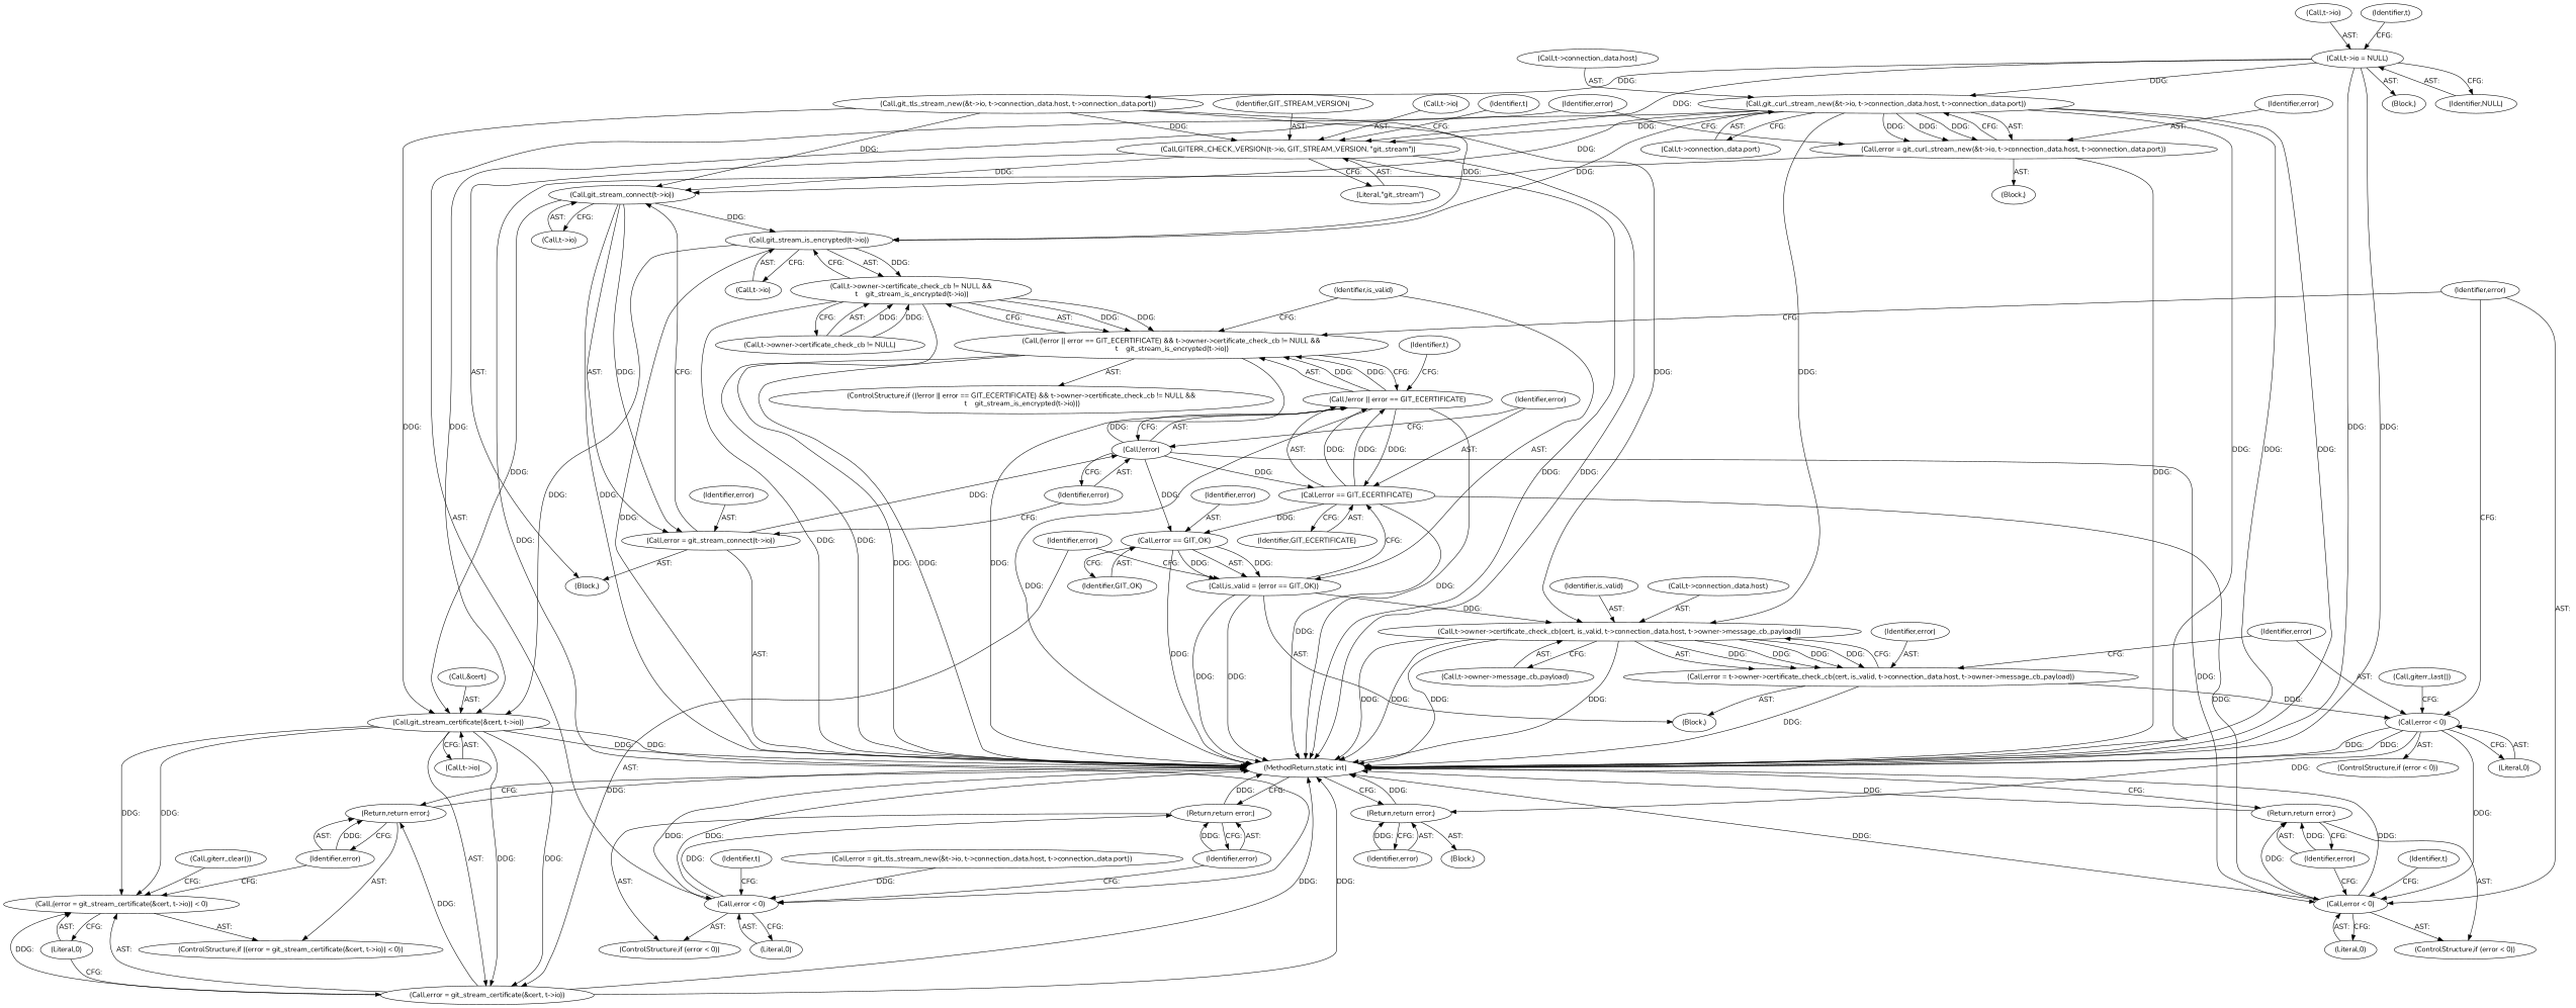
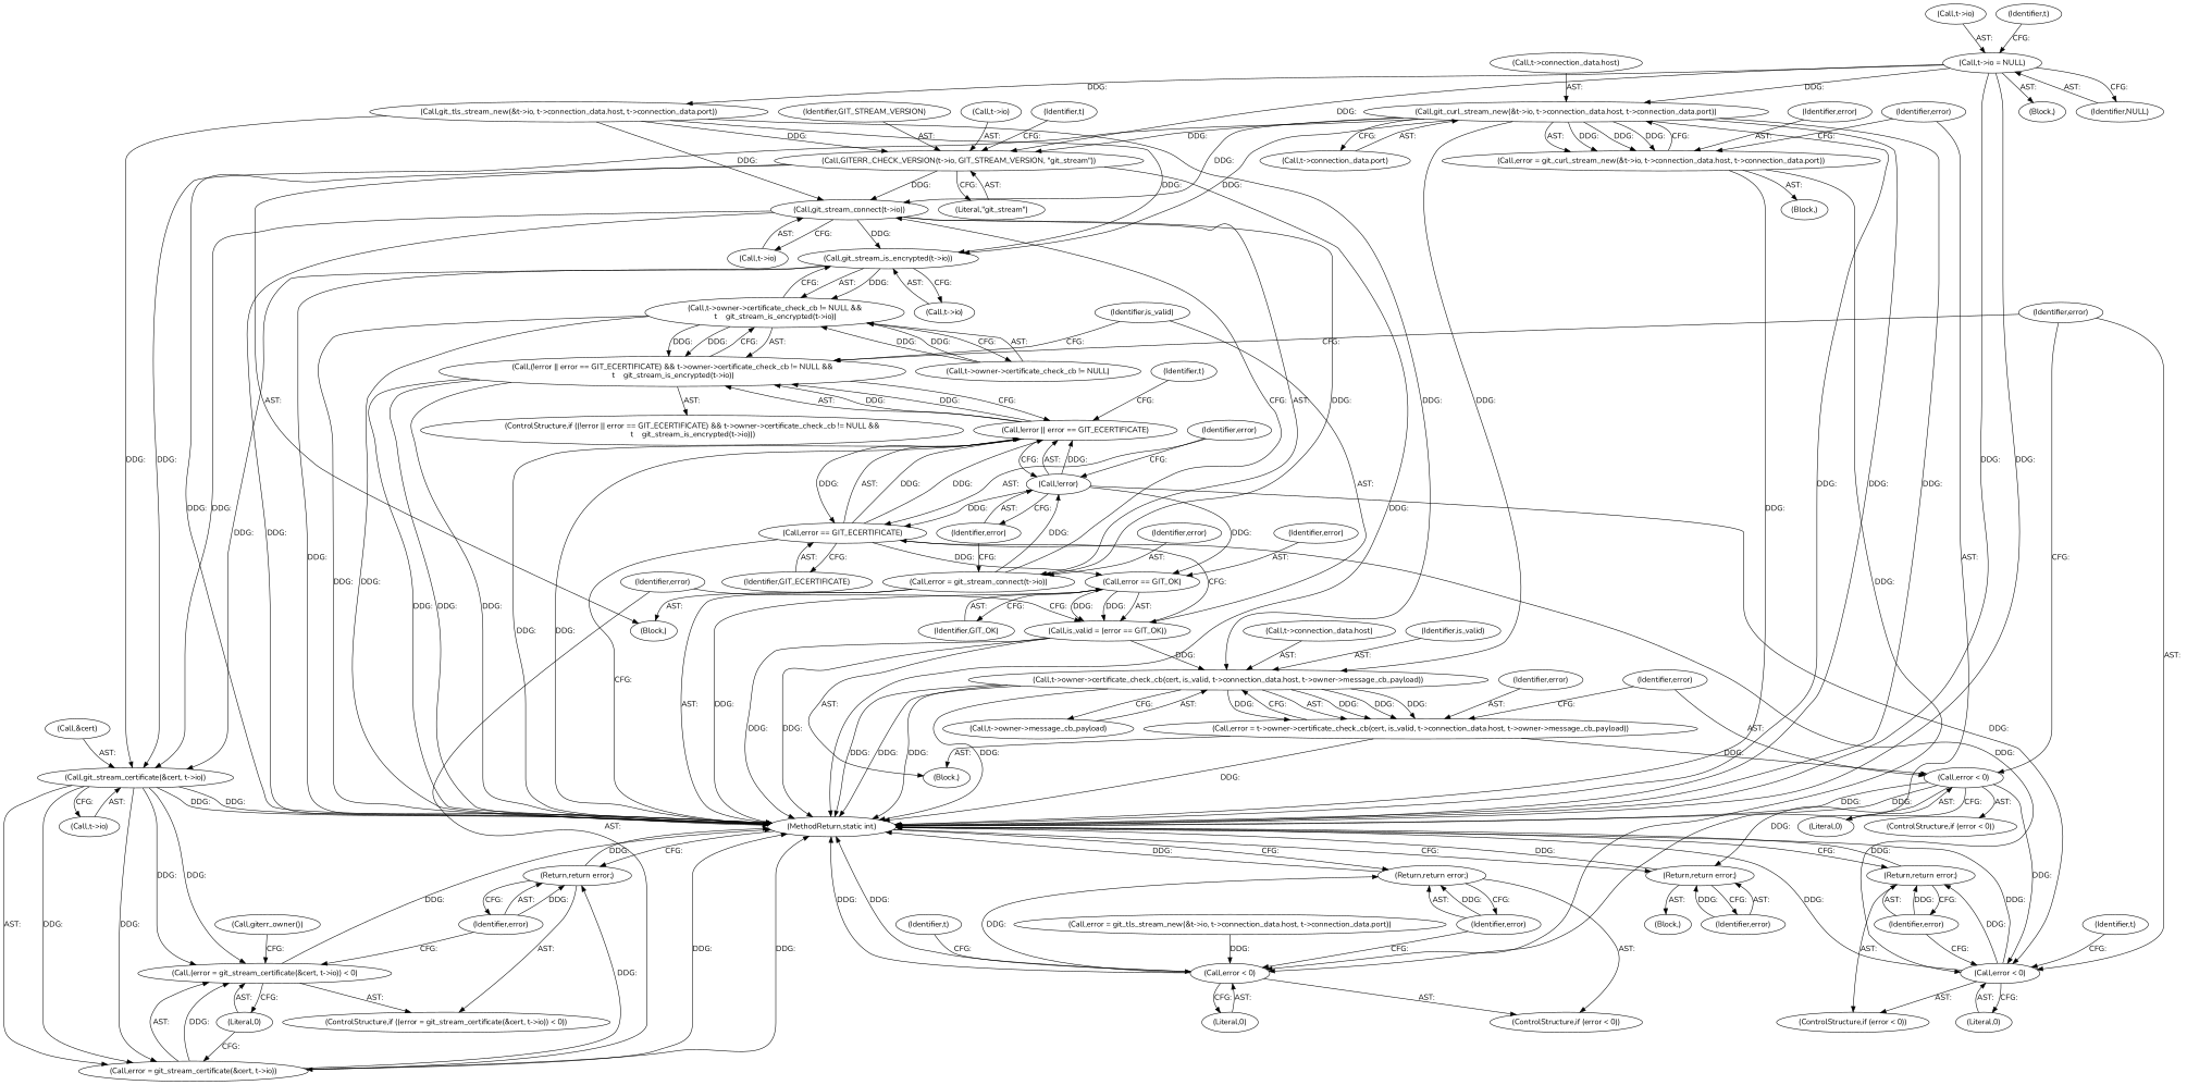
  digraph {
    fontname=Nunito
    node [fontname=Nunito]
    edge [fontname=Nunito]
    n1 [label="(Call,git_curl_stream_new(&t->io, t->connection_data.host, t->connection_data.port))"]
    n2 [label="(Call,error = git_curl_stream_new(&t->io, t->connection_data.host, t->connection_data.port))"]
    n3 [label="(Call,GITERR_CHECK_VERSION(t->io, GIT_STREAM_VERSION, \"git_stream\"))"]
    n4 [label="(Call,git_stream_connect(t->io))"]
    n5 [label="(Call,t->owner->certificate_check_cb(cert, is_valid, t->connection_data.host, t->owner->message_cb_payload))"]
    n6 [label="(Call,git_stream_is_encrypted(t->io))"]
    n7 [label="(Call,git_stream_certificate(&cert, t->io))"]
    n8 [label="(MethodReturn,static int)"]
    n9 [label="(Call,t->connection_data.port)"]
    n10 [label="(Call,error < 0)"]
    n11 [label="(Block,)"]
    n12 [label="(Literal,\"git_stream\")"]
    n13 [label="(Block,)"]
    n14 [label="(Call,error = git_stream_connect(t->io))"]
    n15 [label="(Call,t->io)"]
    n16 [label="(Call,error = t->owner->certificate_check_cb(cert, is_valid, t->connection_data.host, t->owner->message_cb_payload))"]
    n17 [label="(Call,t->owner->message_cb_payload)"]
    n18 [label="(Call,t->owner->certificate_check_cb != NULL &&\n \t    git_stream_is_encrypted(t->io))"]
    n19 [label="(Call,t->io)"]
    n20 [label="(Call,(error = git_stream_certificate(&cert, t->io)) < 0)"]
    n21 [label="(Call,error = git_stream_certificate(&cert, t->io))"]
    n22 [label="(Call,t->io)"]
    n23 [label="(Return,return error;)"]
    n24 [label="(Return,return error;)"]
    n25 [label="(Return,return error;)"]
    n26 [label="(Return,return error;)"]
    n27 [label="(Call,t->io = NULL)"]
    n28 [label="(Block,)"]
    n29 [label="(Identifier,NULL)"]
    n30 [label="(Call,git_tls_stream_new(&t->io, t->connection_data.host, t->connection_data.port))"]
    n31 [label="(ControlStructure,if (error < 0))"]
    n32 [label="(Literal,0)"]
    n33 [label="(Identifier,error)"]
    n34 [label="(Call,!error)"]
    n35 [label="(Call,!error || error == GIT_ECERTIFICATE)"]
    n36 [label="(Call,error == GIT_ECERTIFICATE)"]
    n37 [label="(Call,error == GIT_OK)"]
    n38 [label="(Call,error < 0)"]
    n39 [label="(Identifier,error)"]
    n40 [label="(Call,(!error || error == GIT_ECERTIFICATE) && t->owner->certificate_check_cb != NULL &&\n \t    git_stream_is_encrypted(t->io))"]
    n41 [label="(Identifier,GIT_ECERTIFICATE)"]
    n42 [label="(Call,is_valid = (error == GIT_OK))"]
    n43 [label="(Identifier,GIT_OK)"]
    n44 [label="(Literal,0)"]
    n45 [label="(ControlStructure,if (error < 0))"]
    n46 [label="(ControlStructure,if ((!error || error == GIT_ECERTIFICATE) && t->owner->certificate_check_cb != NULL &&\n \t    git_stream_is_encrypted(t->io)))"]
    n47 [label="(Call,t->owner->certificate_check_cb != NULL)"]
    n48 [label="(Block,)"]
    n49 [label="(Call,error < 0)"]
    n50 [label="(Literal,0)"]
    n51 [label="(ControlStructure,if (error < 0))"]
    n52 [label="(Block,)"]
    n53 [label="(Identifier,error)"]
    n54 [label="(Identifier,error)"]
    n55 [label="(ControlStructure,if ((error = git_stream_certificate(&cert, t->io)) < 0))"]
    n56 [label="(Literal,0)"]
    n57 [label="(Identifier,error)"]
    n58 [label="(Identifier,t)"]
    n59 [label="(Identifier,error)"]
    n60 [label="(Call,&cert)"]
    n61 [label="(Call,error = git_tls_stream_new(&t->io, t->connection_data.host, t->connection_data.port))"]
    n62 [label="(Identifier,t)"]
    n63 [label="(Call,t->io)"]
    n64 [label="(Identifier,is_valid)"]
    n65 [label="(Call,t->connection_data.host)"]
-   n66 [label="(Call,giterr_clear())"]
+   n66 [label="(Call,giterr_owner())"]
    n67 [label="(Identifier,error)"]
    n68 [label="(Identifier,is_valid)"]
    n69 [label="(Identifier,t)"]
    n70 [label="(Identifier,error)"]
    n71 [label="(Call,t->connection_data.host)"]
    n72 [label="(Identifier,error)"]
    n73 [label="(Identifier,error)"]
    n74 [label="(Identifier,t)"]
    n75 [label="(Identifier,error)"]
    n76 [label="(Identifier,GIT_STREAM_VERSION)"]
    n77 [label="(Identifier,error)"]
    n78 [label="(Identifier,error)"]
    n79 [label="(Identifier,error)"]
    n80 [label="(Call,t->io)"]
-   n81 [label="(Call,giterr_last())"]
    n82 [label="(Identifier,t)"]
    n1 -> n2 [label="AST: "]
    n1 -> n2 [label="DDG: "]
    n1 -> n2 [label="DDG: "]
    n1 -> n2 [label="DDG: "]
    n1 -> n3 [label="DDG: "]
    n1 -> n4 [label="DDG: "]
    n1 -> n5 [label="DDG: "]
    n1 -> n6 [label="DDG: "]
    n1 -> n7 [label="DDG: "]
    n1 -> n8 [label="DDG: "]
    n1 -> n8 [label="DDG: "]
    n1 -> n8 [label="DDG: "]
    n1 -> n9 [label="CFG: "]
    n2 -> n1 [label="CFG: "]
    n2 -> n8 [label="DDG: "]
    n2 -> n10 [label="DDG: "]
    n2 -> n11 [label="AST: "]
    n3 -> n4 [label="DDG: "]
    n3 -> n8 [label="DDG: "]
    n3 -> n8 [label="DDG: "]
    n3 -> n12 [label="CFG: "]
    n3 -> n13 [label="AST: "]
    n4 -> n6 [label="DDG: "]
    n4 -> n7 [label="DDG: "]
    n4 -> n8 [label="DDG: "]
    n4 -> n14 [label="AST: "]
    n4 -> n14 [label="DDG: "]
    n4 -> n15 [label="CFG: "]
    n5 -> n8 [label="DDG: "]
    n5 -> n8 [label="DDG: "]
    n5 -> n8 [label="DDG: "]
    n5 -> n8 [label="DDG: "]
    n5 -> n16 [label="AST: "]
    n5 -> n16 [label="DDG: "]
    n5 -> n16 [label="DDG: "]
    n5 -> n16 [label="DDG: "]
    n5 -> n16 [label="DDG: "]
    n5 -> n17 [label="CFG: "]
    n6 -> n7 [label="DDG: "]
    n6 -> n8 [label="DDG: "]
    n6 -> n18 [label="AST: "]
    n6 -> n18 [label="DDG: "]
    n6 -> n19 [label="CFG: "]
    n7 -> n8 [label="DDG: "]
    n7 -> n8 [label="DDG: "]
    n7 -> n20 [label="DDG: "]
    n7 -> n20 [label="DDG: "]
    n7 -> n21 [label="AST: "]
    n7 -> n21 [label="DDG: "]
    n7 -> n21 [label="DDG: "]
    n7 -> n22 [label="CFG: "]
    n8 -> n23 [label="CFG: "]
    n8 -> n24 [label="CFG: "]
    n8 -> n25 [label="CFG: "]
    n8 -> n26 [label="CFG: "]
    n9 -> n1 [label="AST: "]
    n10 -> n8 [label="DDG: "]
    n10 -> n8 [label="DDG: "]
    n10 -> n23 [label="DDG: "]
    n10 -> n31 [label="AST: "]
    n10 -> n32 [label="CFG: "]
    n12 -> n3 [label="AST: "]
    n14 -> n4 [label="CFG: "]
    n14 -> n8 [label="AST: "]
    n14 -> n13 [label="AST: "]
    n14 -> n34 [label="DDG: "]
    n15 -> n4 [label="AST: "]
    n16 -> n5 [label="CFG: "]
    n16 -> n8 [label="DDG: "]
    n16 -> n48 [label="AST: "]
    n16 -> n49 [label="DDG: "]
    n17 -> n5 [label="AST: "]
    n18 -> n6 [label="CFG: "]
    n18 -> n8 [label="DDG: "]
    n18 -> n8 [label="DDG: "]
    n18 -> n40 [label="AST: "]
    n18 -> n40 [label="DDG: "]
    n18 -> n40 [label="DDG: "]
    n18 -> n47 [label="CFG: "]
    n19 -> n6 [label="AST: "]
+   n20 -> n8 [label="DDG: "]
    n20 -> n55 [label="AST: "]
    n20 -> n56 [label="CFG: "]
    n21 -> n8 [label="DDG: "]
    n21 -> n8 [label="DDG: "]
    n21 -> n20 [label="AST: "]
    n21 -> n20 [label="DDG: "]
    n21 -> n26 [label="DDG: "]
    n22 -> n7 [label="AST: "]
    n23 -> n8 [label="DDG: "]
    n23 -> n31 [label="AST: "]
    n23 -> n33 [label="CFG: "]
    n24 -> n8 [label="DDG: "]
    n24 -> n52 [label="AST: "]
    n24 -> n53 [label="CFG: "]
    n25 -> n8 [label="DDG: "]
    n25 -> n45 [label="AST: "]
    n25 -> n54 [label="CFG: "]
    n26 -> n8 [label="DDG: "]
    n26 -> n55 [label="AST: "]
    n26 -> n57 [label="CFG: "]
    n27 -> n1 [label="DDG: "]
    n27 -> n3 [label="DDG: "]
    n27 -> n8 [label="DDG: "]
    n27 -> n8 [label="DDG: "]
    n27 -> n28 [label="AST: "]
    n27 -> n29 [label="CFG: "]
    n27 -> n30 [label="DDG: "]
    n29 -> n27 [label="AST: "]
    n30 -> n3 [label="DDG: "]
    n30 -> n4 [label="DDG: "]
    n30 -> n5 [label="DDG: "]
    n30 -> n6 [label="DDG: "]
    n30 -> n7 [label="DDG: "]
    n32 -> n10 [label="AST: "]
    n33 -> n10 [label="CFG: "]
    n33 -> n23 [label="AST: "]
    n33 -> n23 [label="DDG: "]
    n34 -> n35 [label="AST: "]
    n34 -> n35 [label="DDG: "]
    n34 -> n36 [label="DDG: "]
    n34 -> n37 [label="DDG: "]
    n34 -> n38 [label="DDG: "]
    n34 -> n39 [label="CFG: "]
    n35 -> n8 [label="DDG: "]
    n35 -> n8 [label="DDG: "]
    n35 -> n34 [label="CFG: "]
    n35 -> n36 [label="DDG: "]
    n35 -> n40 [label="AST: "]
    n35 -> n40 [label="DDG: "]
    n35 -> n40 [label="DDG: "]
-   n36 -> n8 [label="DDG: "]
+   n36 -> n8 [label="CFG: "]
    n36 -> n35 [label="AST: "]
    n36 -> n35 [label="DDG: "]
    n36 -> n35 [label="DDG: "]
    n36 -> n37 [label="DDG: "]
    n36 -> n38 [label="DDG: "]
    n36 -> n41 [label="CFG: "]
    n37 -> n8 [label="DDG: "]
    n37 -> n42 [label="AST: "]
    n37 -> n42 [label="DDG: "]
    n37 -> n42 [label="DDG: "]
    n37 -> n43 [label="CFG: "]
    n38 -> n8 [label="DDG: "]
    n38 -> n8 [label="DDG: "]
    n38 -> n25 [label="DDG: "]
    n38 -> n44 [label="CFG: "]
    n38 -> n45 [label="AST: "]
    n39 -> n14 [label="CFG: "]
    n39 -> n34 [label="AST: "]
    n40 -> n8 [label="DDG: "]
    n40 -> n8 [label="DDG: "]
    n40 -> n8 [label="DDG: "]
    n40 -> n18 [label="CFG: "]
    n40 -> n35 [label="CFG: "]
    n40 -> n46 [label="AST: "]
    n41 -> n36 [label="AST: "]
    n42 -> n5 [label="DDG: "]
    n42 -> n8 [label="DDG: "]
    n42 -> n8 [label="DDG: "]
    n42 -> n36 [label="CFG: "]
    n42 -> n48 [label="AST: "]
    n43 -> n37 [label="AST: "]
    n44 -> n38 [label="AST: "]
    n47 -> n18 [label="AST: "]
    n47 -> n18 [label="DDG: "]
    n47 -> n18 [label="DDG: "]
    n49 -> n8 [label="DDG: "]
    n49 -> n8 [label="DDG: "]
    n49 -> n24 [label="DDG: "]
    n49 -> n38 [label="DDG: "]
    n49 -> n50 [label="CFG: "]
    n49 -> n51 [label="AST: "]
    n50 -> n49 [label="AST: "]
    n53 -> n24 [label="AST: "]
    n53 -> n24 [label="DDG: "]
    n54 -> n25 [label="AST: "]
    n54 -> n25 [label="DDG: "]
    n54 -> n38 [label="CFG: "]
    n56 -> n20 [label="AST: "]
    n56 -> n21 [label="CFG: "]
    n57 -> n20 [label="CFG: "]
    n57 -> n26 [label="AST: "]
    n57 -> n26 [label="DDG: "]
    n58 -> n10 [label="CFG: "]
    n59 -> n16 [label="CFG: "]
    n59 -> n49 [label="AST: "]
    n60 -> n7 [label="AST: "]
    n61 -> n10 [label="DDG: "]
    n62 -> n35 [label="CFG: "]
    n63 -> n27 [label="AST: "]
    n64 -> n5 [label="AST: "]
    n65 -> n5 [label="AST: "]
    n66 -> n20 [label="CFG: "]
    n67 -> n34 [label="CFG: "]
    n67 -> n36 [label="AST: "]
    n68 -> n40 [label="CFG: "]
    n68 -> n42 [label="AST: "]
    n69 -> n27 [label="CFG: "]
    n70 -> n14 [label="AST: "]
    n71 -> n1 [label="AST: "]
    n72 -> n16 [label="AST: "]
    n73 -> n2 [label="AST: "]
    n74 -> n38 [label="CFG: "]
    n75 -> n21 [label="AST: "]
    n75 -> n42 [label="CFG: "]
    n76 -> n3 [label="AST: "]
    n77 -> n37 [label="AST: "]
    n78 -> n2 [label="CFG: "]
    n78 -> n10 [label="AST: "]
    n79 -> n38 [label="AST: "]
    n79 -> n40 [label="CFG: "]
    n79 -> n49 [label="CFG: "]
    n80 -> n3 [label="AST: "]
-   n81 -> n49 [label="CFG: "]
    n82 -> n3 [label="CFG: "]
  }
